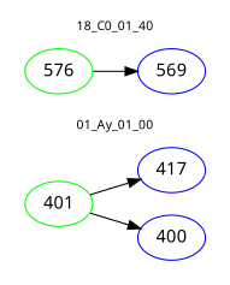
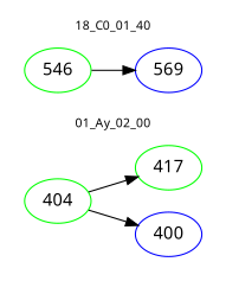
  digraph {
    fontname="Noto Sans"
    rankdir=LR
    node [color=blue fontname="Noto Sans"]
    edge [color=black fontname="Noto Sans"]
-   n1 [color=green label=401]
+   n1 [color=green label=404]
    n2 [label=400]
-   n3 [label=417]
-   n4 [color=green label=576]
+   n3 [color=green label=417]
+   n4 [color=green label=546]
    n5 [label=569]
    subgraph cluster_1 {
      color=white
      fontsize=10
-     label="01_Ay_01_00"
+     label="01_Ay_02_00"
      n1
      n2
      n3
    }
    subgraph cluster_2 {
      color=white
      fontsize=10
      label="18_C0_01_40"
      n4
      n5
    }
    n1 -> n2
    n1 -> n3
    n4 -> n5
  }
